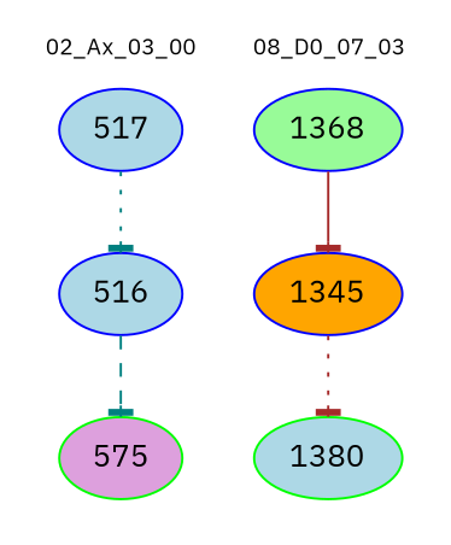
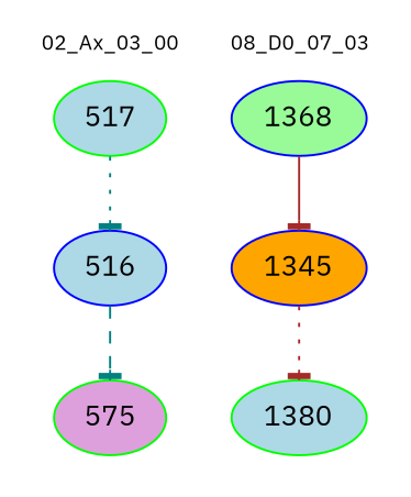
  digraph {
    fontname="IBM Plex Sans"
    node [color=blue fillcolor=lightblue fontname="IBM Plex Sans" style=filled]
    edge [arrowhead=tee color=teal fontname="IBM Plex Sans" style=dotted]
-   n1 [label=517]
+   n1 [color=green label=517]
    n2 [label=516]
    n3 [color=green fillcolor=plum label=575]
    n4 [fillcolor=palegreen label=1368]
    n5 [fillcolor=orange label=1345]
    n6 [color=green label=1380]
    subgraph cluster_1 {
      color=white
      fontsize=10
      label="02_Ax_03_00"
      n1
      n2
      n3
    }
    subgraph cluster_2 {
      color=white
      fontsize=10
      label="08_D0_07_03"
      n4
      n5
      n6
    }
    n1 -> n2
    n2 -> n3 [style=dashed]
    n4 -> n5 [color=brown style=solid]
    n5 -> n6 [color=brown]
  }
